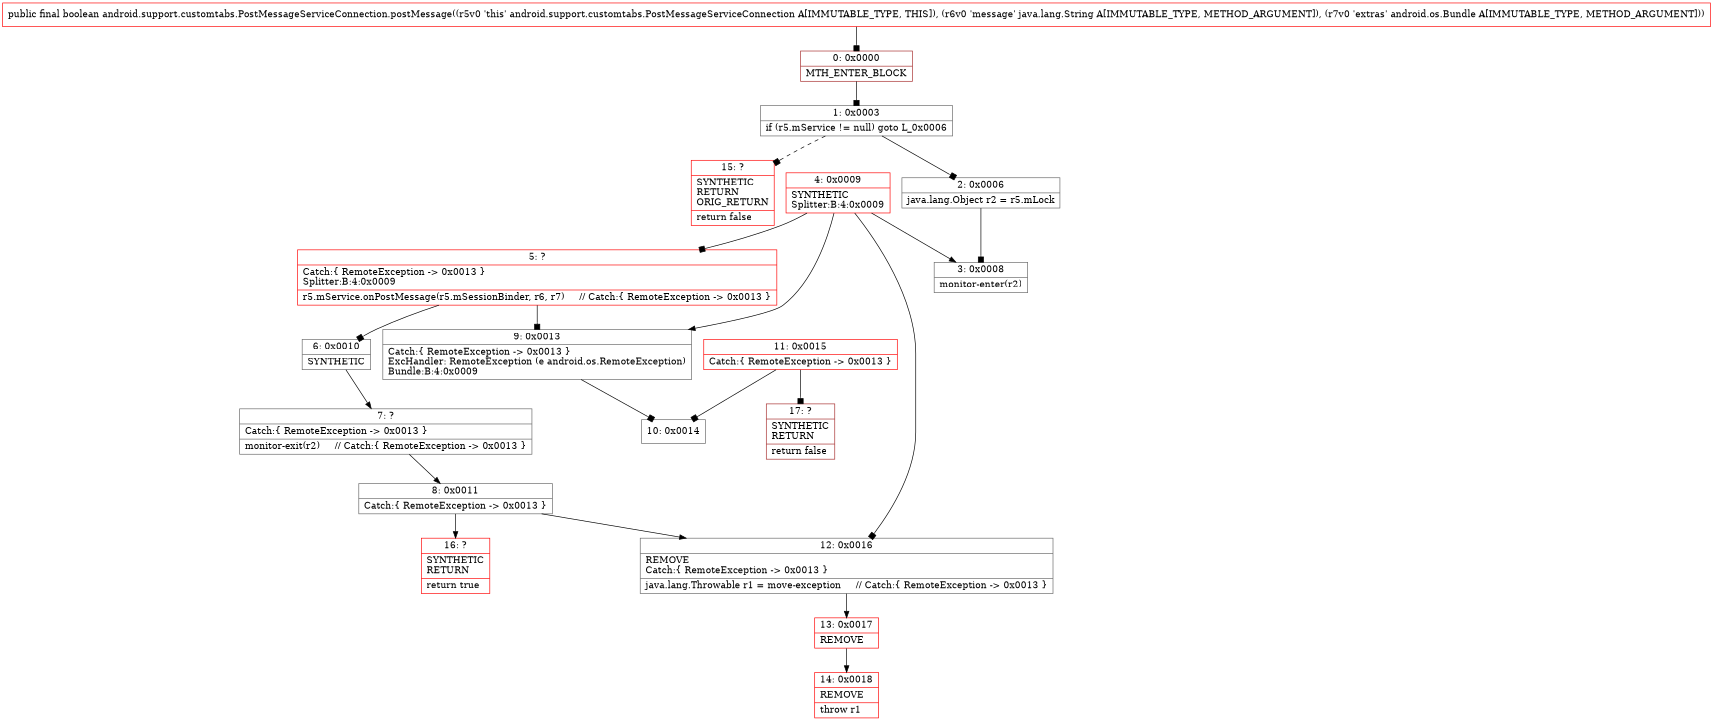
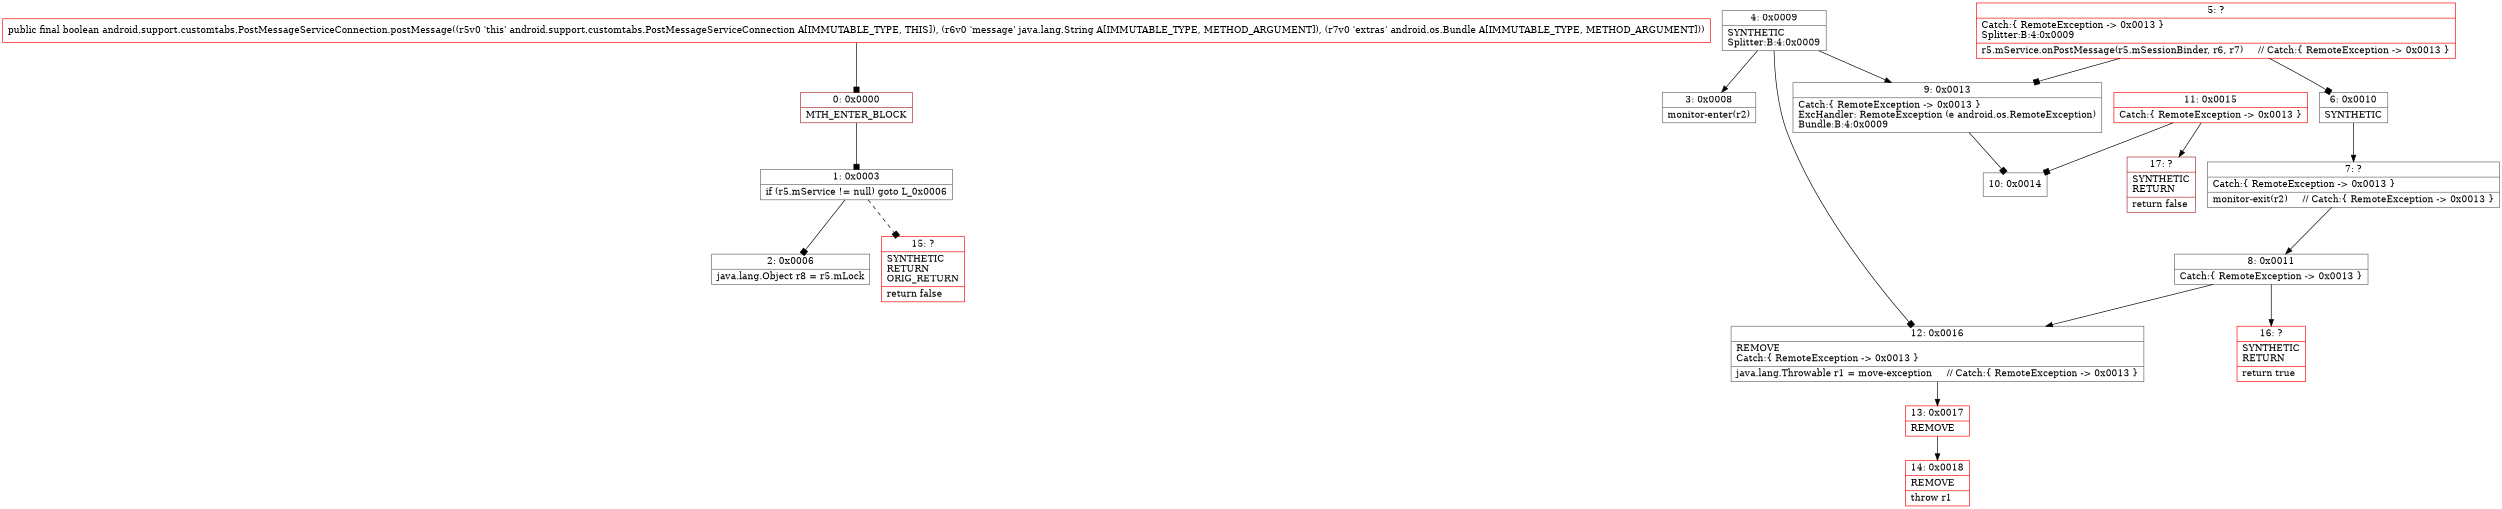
  digraph {
    node [color=gray40 shape=record]
    edge [arrowhead=box]
    n1 [color=brown label="{0\:\ 0x0000|MTH_ENTER_BLOCK\l}"]
    n2 [label="{1\:\ 0x0003|if (r5.mService != null) goto L_0x0006\l}"]
-   n3 [label="{2\:\ 0x0006|java.lang.Object r2 = r5.mLock\l}"]
+   n3 [label="{2\:\ 0x0006|java.lang.Object r8 = r5.mLock\l}"]
    n4 [color=red label="{15\:\ ?|SYNTHETIC\lRETURN\lORIG_RETURN\l|return false\l}"]
    n5 [label="{3\:\ 0x0008|monitor\-enter(r2)\l}"]
-   n6 [color=red label="{4\:\ 0x0009|SYNTHETIC\lSplitter:B:4:0x0009\l}"]
+   n6 [label="{4\:\ 0x0009|SYNTHETIC\lSplitter:B:4:0x0009\l}"]
    n7 [color=red label="{5\:\ ?|Catch:\{ RemoteException \-\> 0x0013 \}\lSplitter:B:4:0x0009\l|r5.mService.onPostMessage(r5.mSessionBinder, r6, r7)     \/\/ Catch:\{ RemoteException \-\> 0x0013 \}\l}"]
    n8 [label="{9\:\ 0x0013|Catch:\{ RemoteException \-\> 0x0013 \}\lExcHandler: RemoteException (e android.os.RemoteException)\lBundle:B:4:0x0009\l}"]
    n9 [label="{12\:\ 0x0016|REMOVE\lCatch:\{ RemoteException \-\> 0x0013 \}\l|java.lang.Throwable r1 = move\-exception     \/\/ Catch:\{ RemoteException \-\> 0x0013 \}\l}"]
    n10 [label="{6\:\ 0x0010|SYNTHETIC\l}"]
    n11 [label="{10\:\ 0x0014}"]
    n12 [color=red label="{13\:\ 0x0017|REMOVE\l}"]
    n13 [label="{7\:\ ?|Catch:\{ RemoteException \-\> 0x0013 \}\l|monitor\-exit(r2)     \/\/ Catch:\{ RemoteException \-\> 0x0013 \}\l}"]
    n14 [label="{8\:\ 0x0011|Catch:\{ RemoteException \-\> 0x0013 \}\l}"]
    n15 [color=red label="{16\:\ ?|SYNTHETIC\lRETURN\l|return true\l}"]
    n16 [color=red label="{11\:\ 0x0015|Catch:\{ RemoteException \-\> 0x0013 \}\l}"]
    n17 [color=brown label="{17\:\ ?|SYNTHETIC\lRETURN\l|return false\l}"]
    n18 [color=red label="{14\:\ 0x0018|REMOVE\l|throw r1\l}"]
    n19 [color=red label="{public final boolean android.support.customtabs.PostMessageServiceConnection.postMessage((r5v0 'this' android.support.customtabs.PostMessageServiceConnection A[IMMUTABLE_TYPE, THIS]), (r6v0 'message' java.lang.String A[IMMUTABLE_TYPE, METHOD_ARGUMENT]), (r7v0 'extras' android.os.Bundle A[IMMUTABLE_TYPE, METHOD_ARGUMENT])) }"]
    n1 -> n2
    n2 -> n3
    n2 -> n4 [style=dashed]
-   n3 -> n5
    n6 -> n5 [arrowhead=normal]
-   n6 -> n7
    n6 -> n8 [arrowhead=normal]
    n6 -> n9
    n7 -> n8
    n7 -> n10
    n8 -> n11
    n9 -> n12 [arrowhead=normal]
    n10 -> n13 [arrowhead=normal]
    n12 -> n18 [arrowhead=normal]
    n13 -> n14 [arrowhead=normal]
    n14 -> n9 [arrowhead=normal]
    n14 -> n15 [arrowhead=normal]
    n16 -> n11
-   n16 -> n17
+   n16 -> n17 [arrowhead=normal]
    n19 -> n1
  }
